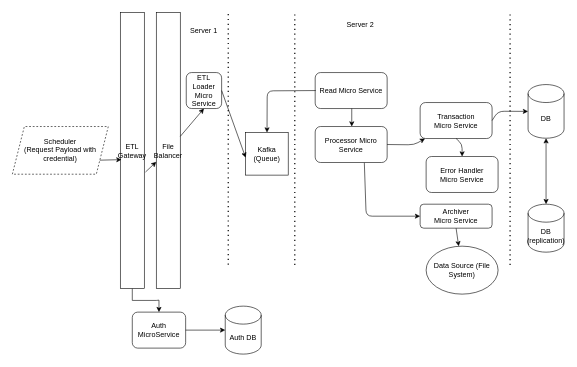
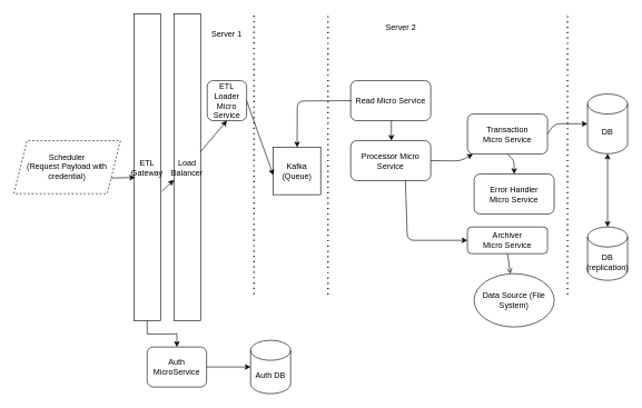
  <mxCell id="0" />
  <mxCell id="1" parent="0" />
  <mxCell id="2" value="ETL Loader &lt;br&gt;Micro Service" style="rounded=1;whiteSpace=wrap;html=1;" parent="1" vertex="1"><mxGeometry x="310" y="120.5" width="59" height="60" as="geometry" /></mxCell>
  <mxCell id="3" value="Kafka (Queue)" style="whiteSpace=wrap;html=1;aspect=fixed;" parent="1" vertex="1"><mxGeometry x="409" y="220.5" width="71" height="71" as="geometry" /></mxCell>
  <mxCell id="4" value="" style="endArrow=classic;html=1;exitX=1;exitY=0.5;exitDx=0;exitDy=0;entryX=0;entryY=0.588;entryDx=0;entryDy=0;entryPerimeter=0;" parent="1" source="2" target="3" edge="1"><mxGeometry width="50" height="50" relative="1" as="geometry"><mxPoint x="501" y="180.5" as="sourcePoint" /><mxPoint x="551" y="130.5" as="targetPoint" /></mxGeometry></mxCell>
  <mxCell id="5" value="Read Micro Service&lt;br&gt;" style="rounded=1;whiteSpace=wrap;html=1;" parent="1" vertex="1"><mxGeometry x="525" y="120.5" width="120" height="60" as="geometry" /></mxCell>
  <mxCell id="6" value="" style="endArrow=classic;html=1;exitX=0;exitY=0.5;exitDx=0;exitDy=0;" parent="1" target="3" edge="1"><mxGeometry width="50" height="50" relative="1" as="geometry"><mxPoint x="526" y="150.5" as="sourcePoint" /><mxPoint x="551" y="130.5" as="targetPoint" /><Array as="points"><mxPoint x="445" y="151" /></Array></mxGeometry></mxCell>
  <mxCell id="7" value="Processor Micro Service" style="rounded=1;whiteSpace=wrap;html=1;" parent="1" vertex="1"><mxGeometry x="525" y="210.5" width="120" height="60" as="geometry" /></mxCell>
  <mxCell id="8" value="" style="endArrow=classic;html=1;exitX=0.5;exitY=1;exitDx=0;exitDy=0;entryX=0.5;entryY=0;entryDx=0;entryDy=0;" parent="1" edge="1"><mxGeometry width="50" height="50" relative="1" as="geometry"><mxPoint x="586" y="180.5" as="sourcePoint" /><mxPoint x="586" y="210.5" as="targetPoint" /></mxGeometry></mxCell>
  <mxCell id="9" value="Transaction &lt;br&gt;Micro Service" style="rounded=1;whiteSpace=wrap;html=1;" parent="1" vertex="1"><mxGeometry x="700" y="170.5" width="120" height="60" as="geometry" /></mxCell>
  <mxCell id="10" value="Error Handler&lt;br&gt;Micro Service" style="rounded=1;whiteSpace=wrap;html=1;" parent="1" vertex="1"><mxGeometry x="710" y="260.5" width="120" height="60" as="geometry" /></mxCell>
  <mxCell id="11" value="" style="endArrow=classic;html=1;exitX=1;exitY=0.5;exitDx=0;exitDy=0;" parent="1" edge="1" target="9" source="7"><mxGeometry width="50" height="50" relative="1" as="geometry"><mxPoint x="650" y="241" as="sourcePoint" /><mxPoint x="700" y="190.5" as="targetPoint" /><Array as="points"><mxPoint x="690" y="241" /></Array></mxGeometry></mxCell>
  <mxCell id="12" value="" style="endArrow=classic;html=1;exitX=0.5;exitY=1;exitDx=0;exitDy=0;entryX=0.5;entryY=0;entryDx=0;entryDy=0;" parent="1" source="9" target="10" edge="1"><mxGeometry width="50" height="50" relative="1" as="geometry"><mxPoint x="500" y="180.5" as="sourcePoint" /><mxPoint x="550" y="130.5" as="targetPoint" /><Array as="points"><mxPoint x="770" y="240" /></Array></mxGeometry></mxCell>
  <mxCell id="13" value="DB" style="shape=cylinder3;whiteSpace=wrap;html=1;boundedLbl=1;backgroundOutline=1;size=15;" parent="1" vertex="1"><mxGeometry x="880" y="140.5" width="60" height="89.5" as="geometry" /></mxCell>
  <mxCell id="14" value="" style="endArrow=classic;html=1;entryX=0;entryY=0.5;entryDx=0;entryDy=0;entryPerimeter=0;exitX=1;exitY=0.5;exitDx=0;exitDy=0;" parent="1" source="9" target="13" edge="1"><mxGeometry width="50" height="50" relative="1" as="geometry"><mxPoint x="500" y="180.5" as="sourcePoint" /><mxPoint x="550" y="130.5" as="targetPoint" /><Array as="points"><mxPoint x="830" y="185" /></Array></mxGeometry></mxCell>
  <mxCell id="15" value="" style="endArrow=none;dashed=1;html=1;dashPattern=1 3;strokeWidth=2;" parent="1" edge="1"><mxGeometry width="50" height="50" relative="1" as="geometry"><mxPoint x="380" y="441" as="sourcePoint" /><mxPoint x="380" y="20" as="targetPoint" /></mxGeometry></mxCell>
  <mxCell id="16" value="Server 1" style="text;html=1;align=center;verticalAlign=middle;resizable=0;points=[];autosize=1;strokeColor=none;" parent="1" vertex="1"><mxGeometry x="309" y="40.5" width="60" height="20" as="geometry" /></mxCell>
  <mxCell id="17" value="Server 2" style="text;html=1;align=center;verticalAlign=middle;resizable=0;points=[];autosize=1;strokeColor=none;" parent="1" vertex="1"><mxGeometry x="570" y="30.5" width="60" height="20" as="geometry" /></mxCell>
  <mxCell id="18" value="" style="endArrow=none;dashed=1;html=1;dashPattern=1 3;strokeWidth=2;" parent="1" edge="1"><mxGeometry width="50" height="50" relative="1" as="geometry"><mxPoint x="491" y="441.5" as="sourcePoint" /><mxPoint x="491" y="20.5" as="targetPoint" /></mxGeometry></mxCell>
  <mxCell id="19" value="" style="endArrow=none;dashed=1;html=1;dashPattern=1 3;strokeWidth=2;" parent="1" edge="1"><mxGeometry width="50" height="50" relative="1" as="geometry"><mxPoint x="850" y="441.5" as="sourcePoint" /><mxPoint x="850" y="20.5" as="targetPoint" /></mxGeometry></mxCell>
  <mxCell id="20" style="edgeStyle=orthogonalEdgeStyle;rounded=0;orthogonalLoop=1;jettySize=auto;html=1;exitX=0.5;exitY=1;exitDx=0;exitDy=0;" edge="1" parent="1" source="21" target="32"><mxGeometry relative="1" as="geometry" /></mxCell>
  <mxCell id="21" value="ETL Gateway" style="rounded=0;whiteSpace=wrap;html=1;" parent="1" vertex="1"><mxGeometry x="200" y="20.5" width="40" height="460" as="geometry" /></mxCell>
- <mxCell id="22" value="File&lt;br&gt;Balancer" style="rounded=0;whiteSpace=wrap;html=1;" parent="1" vertex="1"><mxGeometry x="260" y="20.5" width="40" height="460" as="geometry" /></mxCell>
+ <mxCell id="22" value="Load&lt;br&gt;Balancer" style="rounded=0;whiteSpace=wrap;html=1;" parent="1" vertex="1"><mxGeometry x="260" y="20.5" width="40" height="460" as="geometry" /></mxCell>
  <mxCell id="23" value="" style="endArrow=classic;html=1;exitX=1.05;exitY=0.578;exitDx=0;exitDy=0;exitPerimeter=0;" parent="1" source="21" target="22" edge="1"><mxGeometry width="50" height="50" relative="1" as="geometry"><mxPoint x="501" y="290.5" as="sourcePoint" /><mxPoint x="200" y="286.5" as="targetPoint" /></mxGeometry></mxCell>
  <mxCell id="24" value="" style="endArrow=classic;html=1;entryX=0.5;entryY=1;entryDx=0;entryDy=0;" parent="1" source="22" target="2" edge="1"><mxGeometry width="50" height="50" relative="1" as="geometry"><mxPoint x="580" y="290.5" as="sourcePoint" /><mxPoint x="384.5" y="200.5" as="targetPoint" /></mxGeometry></mxCell>
  <mxCell id="25" value="Scheduler&lt;br&gt;(Request Payload with credential)" style="shape=parallelogram;perimeter=parallelogramPerimeter;whiteSpace=wrap;html=1;fixedSize=1;dashed=1;" parent="1" vertex="1"><mxGeometry x="20" y="210.5" width="160" height="79.5" as="geometry" /></mxCell>
  <mxCell id="26" value="" style="endArrow=classic;html=1;exitX=1;exitY=0.75;exitDx=0;exitDy=0;entryX=0.05;entryY=0.533;entryDx=0;entryDy=0;entryPerimeter=0;" parent="1" source="25" target="21" edge="1"><mxGeometry width="50" height="50" relative="1" as="geometry"><mxPoint x="500" y="240.5" as="sourcePoint" /><mxPoint x="550" y="190.5" as="targetPoint" /></mxGeometry></mxCell>
  <mxCell id="27" value="DB (replication)" style="shape=cylinder3;whiteSpace=wrap;html=1;boundedLbl=1;backgroundOutline=1;size=15;" vertex="1" parent="1"><mxGeometry x="880" y="340" width="60" height="80" as="geometry" /></mxCell>
  <mxCell id="28" value="" style="endArrow=classic;startArrow=classic;html=1;" edge="1" parent="1" target="13"><mxGeometry width="50" height="50" relative="1" as="geometry"><mxPoint x="910" y="340" as="sourcePoint" /><mxPoint x="910" y="230" as="targetPoint" /></mxGeometry></mxCell>
  <mxCell id="29" value="Archiver&lt;br&gt;Micro Service" style="rounded=1;whiteSpace=wrap;html=1;" vertex="1" parent="1"><mxGeometry x="700" y="340" width="120" height="40" as="geometry" /></mxCell>
  <mxCell id="30" value="" style="endArrow=classic;html=1;" edge="1" parent="1" target="31"><mxGeometry width="50" height="50" relative="1" as="geometry"><mxPoint x="300" y="550" as="sourcePoint" /><mxPoint x="279.5" y="500" as="targetPoint" /></mxGeometry></mxCell>
  <mxCell id="31" value="Auth DB" style="shape=cylinder3;whiteSpace=wrap;html=1;boundedLbl=1;backgroundOutline=1;size=15;" vertex="1" parent="1"><mxGeometry x="375" y="510" width="60" height="80" as="geometry" /></mxCell>
  <mxCell id="32" value="Auth MicroService" style="rounded=1;whiteSpace=wrap;html=1;" vertex="1" parent="1"><mxGeometry x="220" y="520" width="89" height="60" as="geometry" /></mxCell>
  <mxCell id="33" value="" style="endArrow=classic;html=1;exitX=0.683;exitY=1.007;exitDx=0;exitDy=0;exitPerimeter=0;" edge="1" parent="1" source="7"><mxGeometry width="50" height="50" relative="1" as="geometry"><mxPoint x="570" y="370" as="sourcePoint" /><mxPoint x="700" y="360" as="targetPoint" /><Array as="points"><mxPoint x="610" y="360" /></Array></mxGeometry></mxCell>
  <mxCell id="34" value="Data Source (File System)" style="ellipse;whiteSpace=wrap;html=1;" vertex="1" parent="1"><mxGeometry x="710" y="410" width="120" height="80" as="geometry" /></mxCell>
- <mxCell id="35" value="" style="endArrow=classic;html=1;exitX=0.5;exitY=1;exitDx=0;exitDy=0;" edge="1" parent="1" source="29" target="34"><mxGeometry width="50" height="50" relative="1" as="geometry"><mxPoint x="830" y="240" as="sourcePoint" /><mxPoint x="880" y="190" as="targetPoint" /></mxGeometry></mxCell>
+ <mxCell id="35" value="" style="endArrow=open;html=1;exitX=0.5;exitY=1;exitDx=0;exitDy=0;" edge="1" parent="1" source="29" target="34"><mxGeometry width="50" height="50" relative="1" as="geometry"><mxPoint x="830" y="240" as="sourcePoint" /><mxPoint x="880" y="190" as="targetPoint" /></mxGeometry></mxCell>
